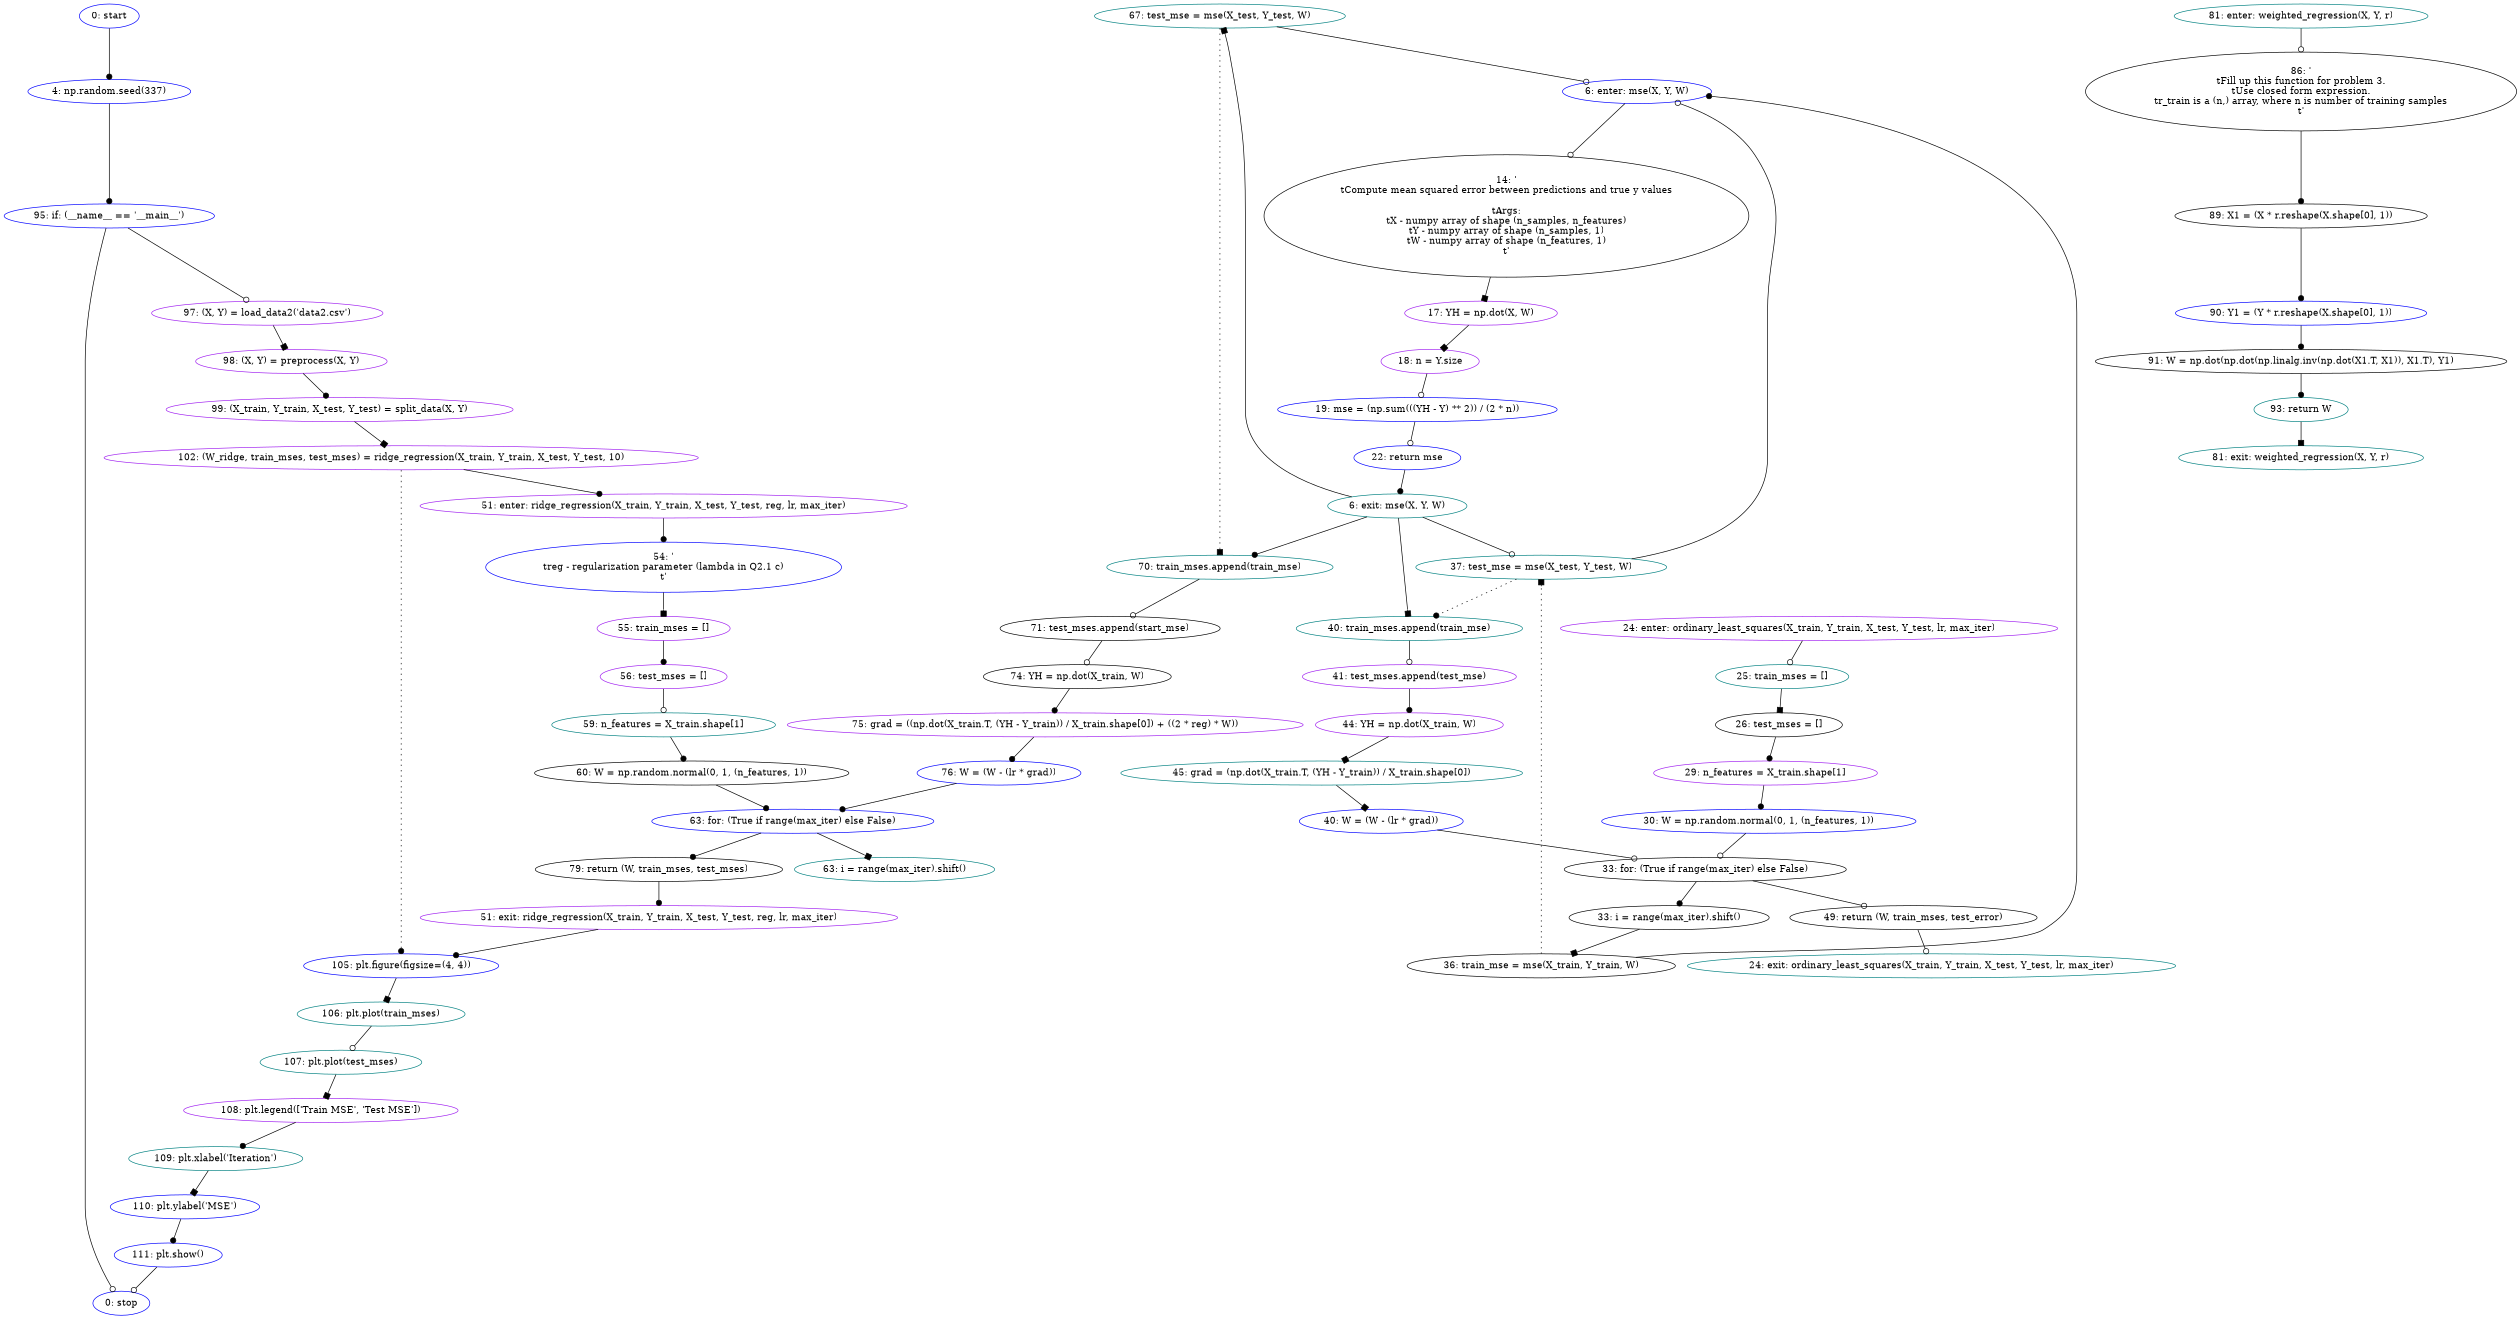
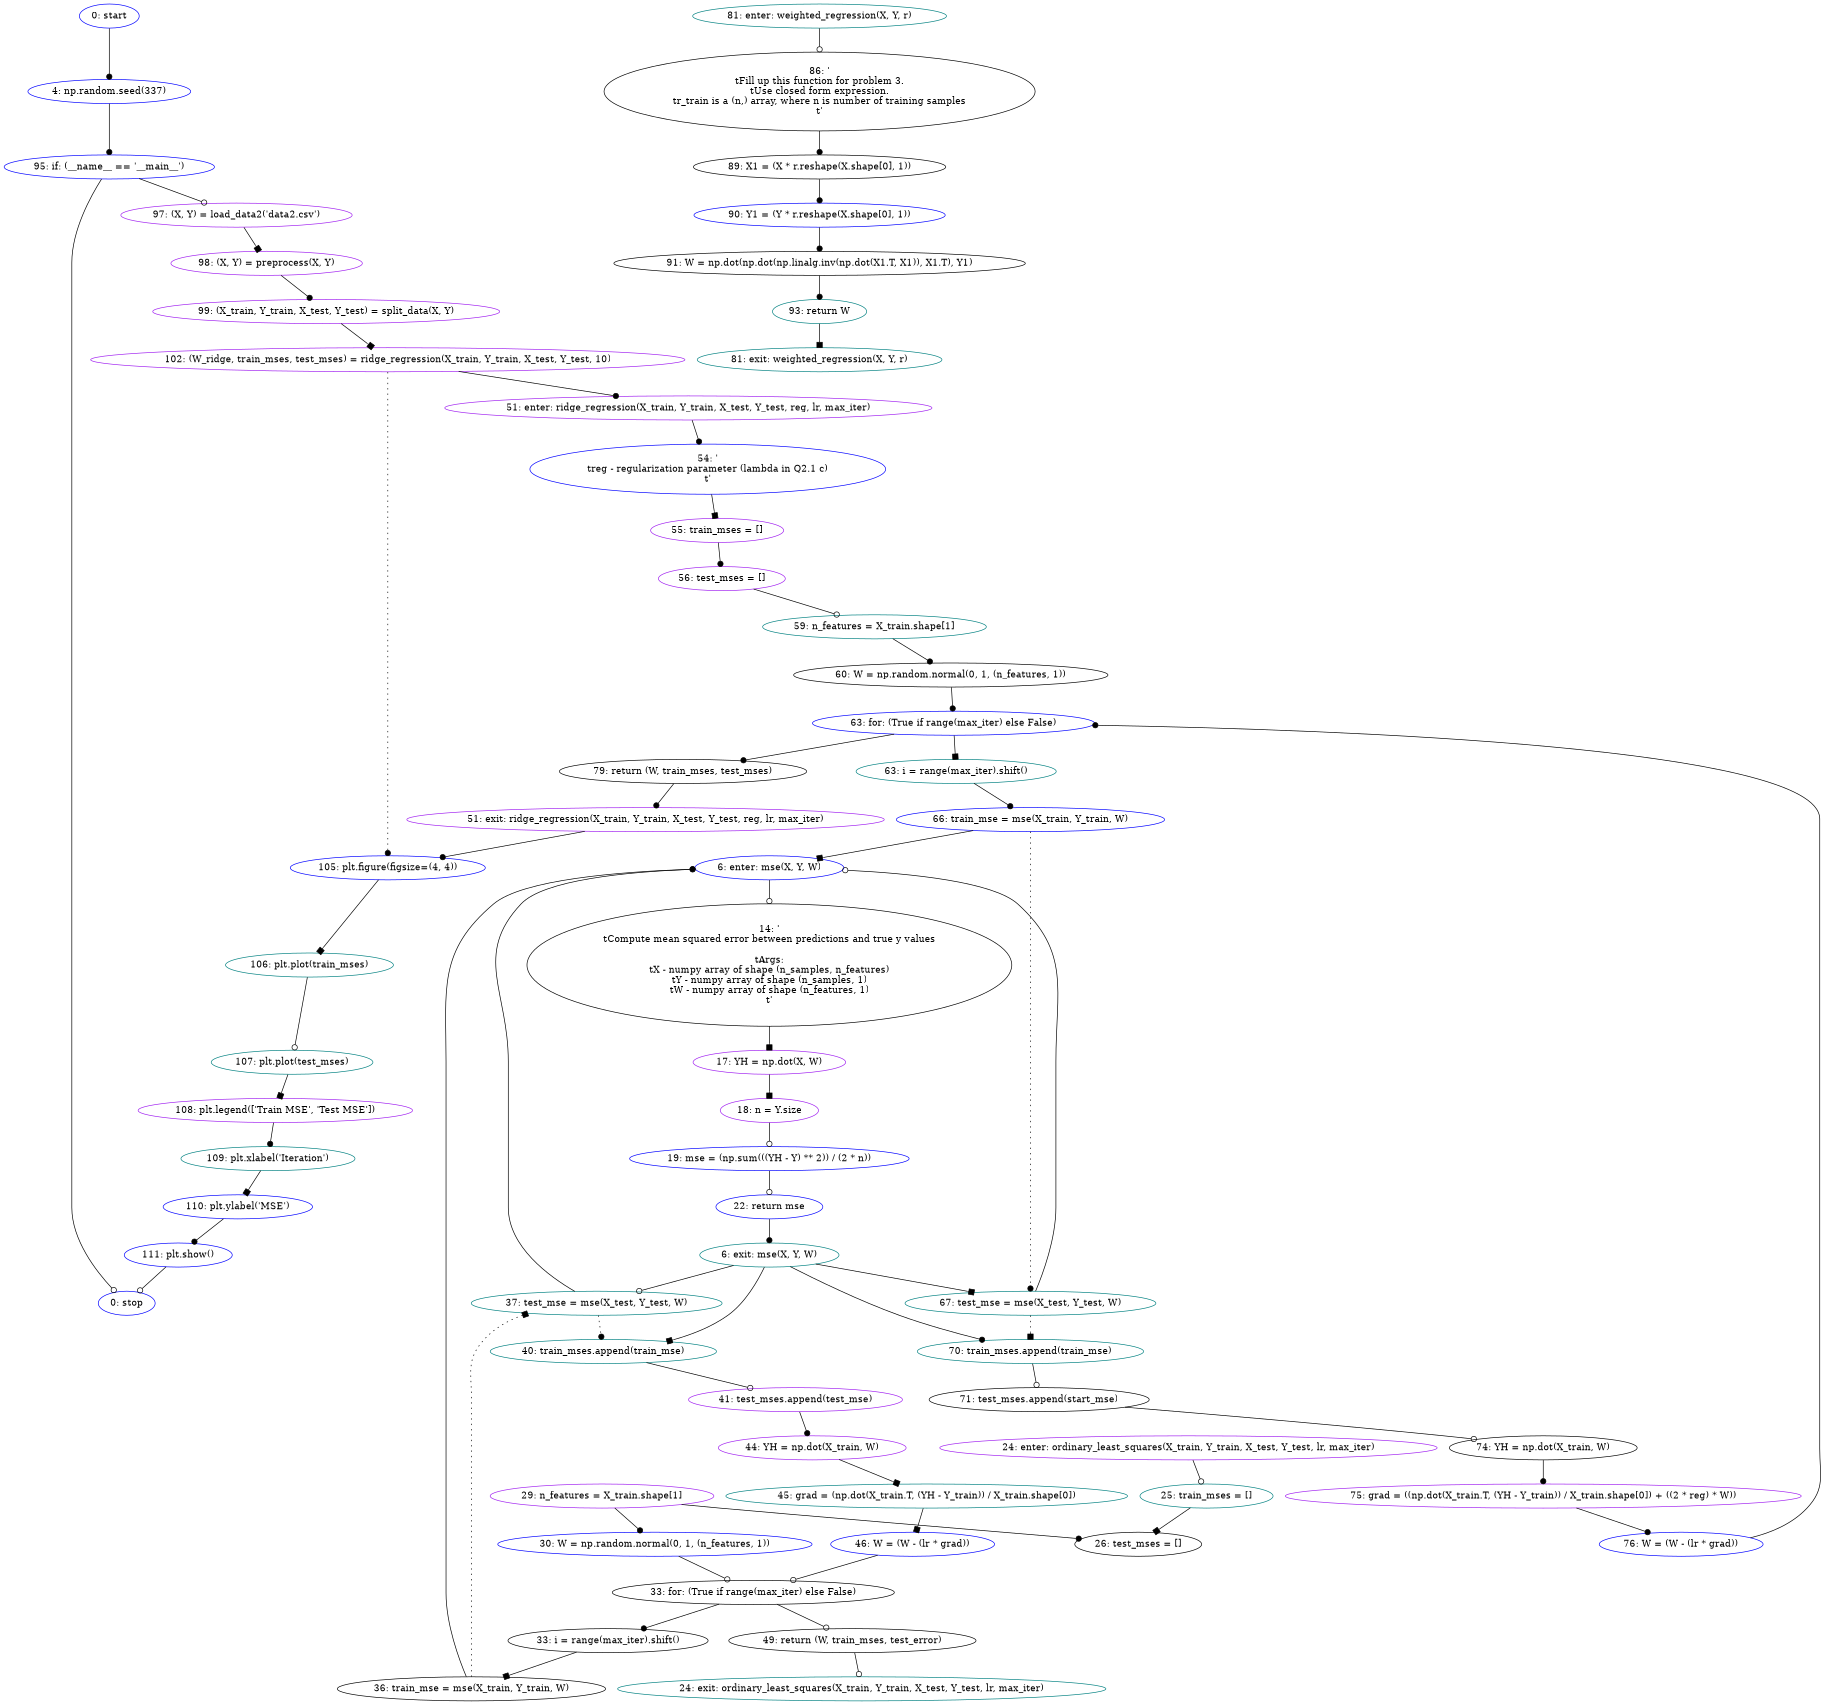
  strict digraph {
    node [color=blue]
    edge [arrowhead=dot]
    n1 [label="0: start"]
    n2 [label="4: np.random.seed(337)"]
    n3 [label="95: if: (__name__ == '__main__')"]
    n4 [color=purple label="97: (X, Y) = load_data2('data2.csv')"]
    n5 [label="0: stop"]
    n6 [color=purple label="98: (X, Y) = preprocess(X, Y)"]
    n7 [color=purple label="99: (X_train, Y_train, X_test, Y_test) = split_data(X, Y)"]
    n8 [label="6: enter: mse(X, Y, W)"]
    n9 [color=black label="14: '\n\tCompute mean squared error between predictions and true y values\n\n\tArgs:\n\tX - numpy array of shape (n_samples, n_features)\n\tY - numpy array of shape (n_samples, 1)\n\tW - numpy array of shape (n_features, 1)\n\t'"]
    n10 [color=purple label="17: YH = np.dot(X, W)"]
    n11 [color=purple label="18: n = Y.size"]
    n12 [label="19: mse = (np.sum(((YH - Y) ** 2)) / (2 * n))"]
    n13 [color=black label="36: train_mse = mse(X_train, Y_train, W)"]
    n14 [color=teal label="37: test_mse = mse(X_test, Y_test, W)"]
    n15 [color=teal label="40: train_mses.append(train_mse)"]
    n16 [color=purple label="41: test_mses.append(test_mse)"]
    n17 [color=purple label="44: YH = np.dot(X_train, W)"]
    n18 [color=teal label="45: grad = (np.dot(X_train.T, (YH - Y_train)) / X_train.shape[0])"]
+   n19 [label="66: train_mse = mse(X_train, Y_train, W)"]
    n20 [color=teal label="67: test_mse = mse(X_test, Y_test, W)"]
    n21 [color=teal label="70: train_mses.append(train_mse)"]
    n22 [color=black label="71: test_mses.append(start_mse)"]
    n23 [color=black label="74: YH = np.dot(X_train, W)"]
    n24 [color=purple label="75: grad = ((np.dot(X_train.T, (YH - Y_train)) / X_train.shape[0]) + ((2 * reg) * W))"]
    n25 [color=teal label="6: exit: mse(X, Y, W)"]
    n26 [label="22: return mse"]
    n27 [color=purple label="24: enter: ordinary_least_squares(X_train, Y_train, X_test, Y_test, lr, max_iter)"]
    n28 [color=teal label="25: train_mses = []"]
    n29 [color=black label="26: test_mses = []"]
    n30 [color=purple label="29: n_features = X_train.shape[1]"]
    n31 [label="30: W = np.random.normal(0, 1, (n_features, 1))"]
    n32 [color=teal label="24: exit: ordinary_least_squares(X_train, Y_train, X_test, Y_test, lr, max_iter)"]
    n33 [color=black label="49: return (W, train_mses, test_error)"]
    n34 [color=black label="33: for: (True if range(max_iter) else False)"]
    n35 [color=black label="33: i = range(max_iter).shift()"]
-   n36 [label="40: W = (W - (lr * grad))"]
+   n36 [label="46: W = (W - (lr * grad))"]
    n37 [color=purple label="51: enter: ridge_regression(X_train, Y_train, X_test, Y_test, reg, lr, max_iter)"]
    n38 [label="54: '\n\treg - regularization parameter (lambda in Q2.1 c)\n\t'"]
    n39 [color=purple label="55: train_mses = []"]
    n40 [color=purple label="56: test_mses = []"]
    n41 [color=teal label="59: n_features = X_train.shape[1]"]
    n42 [color=purple label="102: (W_ridge, train_mses, test_mses) = ridge_regression(X_train, Y_train, X_test, Y_test, 10)"]
    n43 [label="105: plt.figure(figsize=(4, 4))"]
    n44 [color=teal label="106: plt.plot(train_mses)"]
    n45 [color=teal label="107: plt.plot(test_mses)"]
    n46 [color=purple label="108: plt.legend(['Train MSE', 'Test MSE'])"]
    n47 [color=purple label="51: exit: ridge_regression(X_train, Y_train, X_test, Y_test, reg, lr, max_iter)"]
    n48 [color=black label="79: return (W, train_mses, test_mses)"]
    n49 [color=black label="60: W = np.random.normal(0, 1, (n_features, 1))"]
    n50 [label="63: for: (True if range(max_iter) else False)"]
    n51 [color=teal label="63: i = range(max_iter).shift()"]
    n52 [label="76: W = (W - (lr * grad))"]
    n53 [color=teal label="81: enter: weighted_regression(X, Y, r)"]
    n54 [color=black label="86: '\n\tFill up this function for problem 3.\n\tUse closed form expression.\n\tr_train is a (n,) array, where n is number of training samples\n\t'"]
    n55 [color=black label="89: X1 = (X * r.reshape(X.shape[0], 1))"]
    n56 [label="90: Y1 = (Y * r.reshape(X.shape[0], 1))"]
    n57 [color=black label="91: W = np.dot(np.dot(np.linalg.inv(np.dot(X1.T, X1)), X1.T), Y1)"]
    n58 [color=teal label="81: exit: weighted_regression(X, Y, r)"]
    n59 [color=teal label="93: return W"]
    n60 [color=teal label="109: plt.xlabel('Iteration')"]
    n61 [label="110: plt.ylabel('MSE')"]
    n62 [label="111: plt.show()"]
    n1 -> n2
    n2 -> n3
    n3 -> n4 [arrowhead=odot]
    n3 -> n5 [arrowhead=odot]
    n4 -> n6 [arrowhead=box]
    n6 -> n7
    n7 -> n42 [arrowhead=box]
    n8 -> n9 [arrowhead=odot]
    n9 -> n10 [arrowhead=box]
    n10 -> n11 [arrowhead=box]
    n11 -> n12 [arrowhead=odot]
    n12 -> n26 [arrowhead=odot]
    n13 -> n8
    n13 -> n14 [arrowhead=box style=dotted weight=100]
    n14 -> n8 [arrowhead=odot]
    n14 -> n15 [style=dotted weight=100]
    n15 -> n16 [arrowhead=odot]
    n16 -> n17
    n17 -> n18 [arrowhead=box]
    n18 -> n36 [arrowhead=box]
+   n19 -> n8 [arrowhead=box]
+   n19 -> n20 [style=dotted weight=100]
    n20 -> n8 [arrowhead=odot]
    n20 -> n21 [arrowhead=box style=dotted weight=100]
    n21 -> n22 [arrowhead=odot]
    n22 -> n23 [arrowhead=odot]
    n23 -> n24
    n24 -> n52
    n25 -> n14 [arrowhead=odot]
    n25 -> n15 [arrowhead=box]
    n25 -> n20 [arrowhead=box]
    n25 -> n21
    n26 -> n25
    n27 -> n28 [arrowhead=odot]
    n28 -> n29 [arrowhead=box]
-   n29 -> n30
+   n30 -> n29
    n30 -> n31
    n31 -> n34 [arrowhead=odot]
    n33 -> n32 [arrowhead=odot]
    n34 -> n33 [arrowhead=odot]
    n34 -> n35
    n35 -> n13 [arrowhead=box]
    n36 -> n34 [arrowhead=odot]
    n37 -> n38
    n38 -> n39 [arrowhead=box]
    n39 -> n40
    n40 -> n41 [arrowhead=odot]
    n41 -> n49
    n42 -> n37
    n42 -> n43 [style=dotted weight=100]
    n43 -> n44 [arrowhead=box]
    n44 -> n45 [arrowhead=odot]
    n45 -> n46 [arrowhead=box]
    n46 -> n60
    n47 -> n43
    n48 -> n47
    n49 -> n50
    n50 -> n48
    n50 -> n51 [arrowhead=box]
+   n51 -> n19
    n52 -> n50
    n53 -> n54 [arrowhead=odot]
    n54 -> n55
    n55 -> n56
    n56 -> n57
    n57 -> n59
    n59 -> n58 [arrowhead=box]
    n60 -> n61 [arrowhead=box]
    n61 -> n62
    n62 -> n5 [arrowhead=odot]
  }
